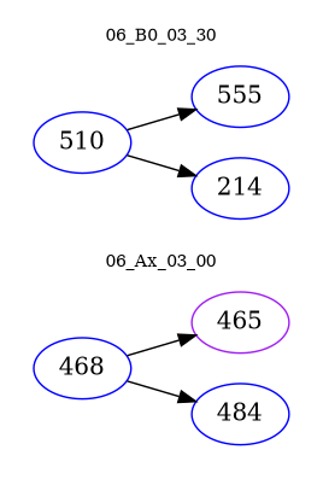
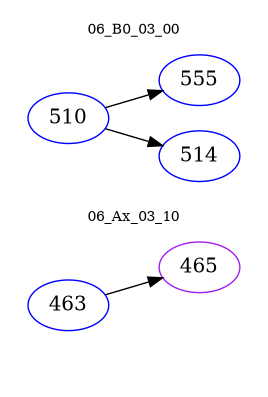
  digraph {
    rankdir=LR
    node [color=blue]
    edge [color=black]
-   n1 [label=468]
-   n2 [label=484]
+   n1 [label=463]
    n3 [color=purple label=465]
    n4 [label=510]
-   n5 [label=214]
+   n5 [label=514]
    n6 [label=555]
    subgraph cluster_1 {
      color=white
      fontsize=10
-     label="06_Ax_03_00"
+     label="06_Ax_03_10"
      n1
-     n2
      n3
    }
    subgraph cluster_2 {
      color=white
      fontsize=10
-     label="06_B0_03_30"
+     label="06_B0_03_00"
      n4
      n5
      n6
    }
-   n1 -> n2
    n1 -> n3
    n4 -> n5
    n4 -> n6
  }
